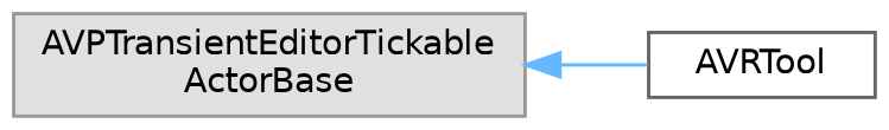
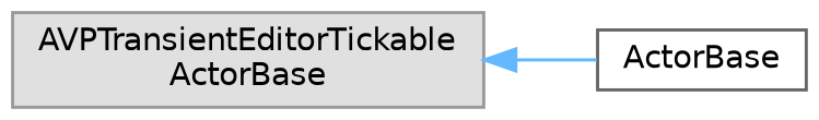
  digraph {
    rankdir=LR
    node [fontname=Helvetica fontsize=10 shape=box style=filled]
    n1 [color=grey60 fillcolor="#E0E0E0" height=0.2 label="AVPTransientEditorTickable\lActorBase" width=0.4]
-   n2 [color=grey40 fillcolor=white height=0.2 label=AVRTool width=0.4]
+   n2 [color=grey40 fillcolor=white height=0.2 label=ActorBase width=0.4]
    n1 -> n2 [color=steelblue1 dir=back fontname=Helvetica fontsize=10 labelfontname=Helvetica labelfontsize=10 style=solid]
  }
